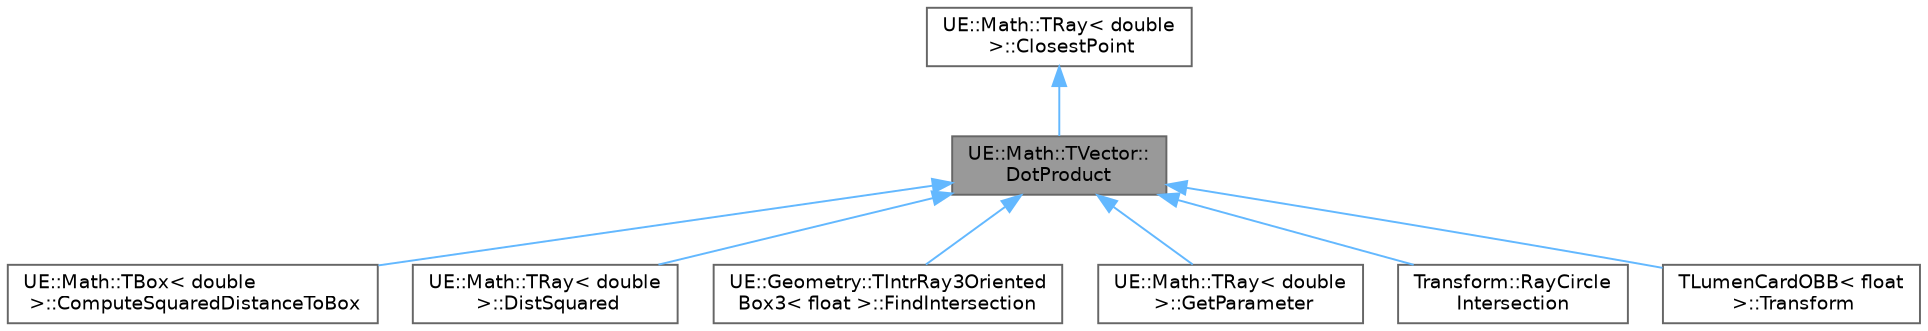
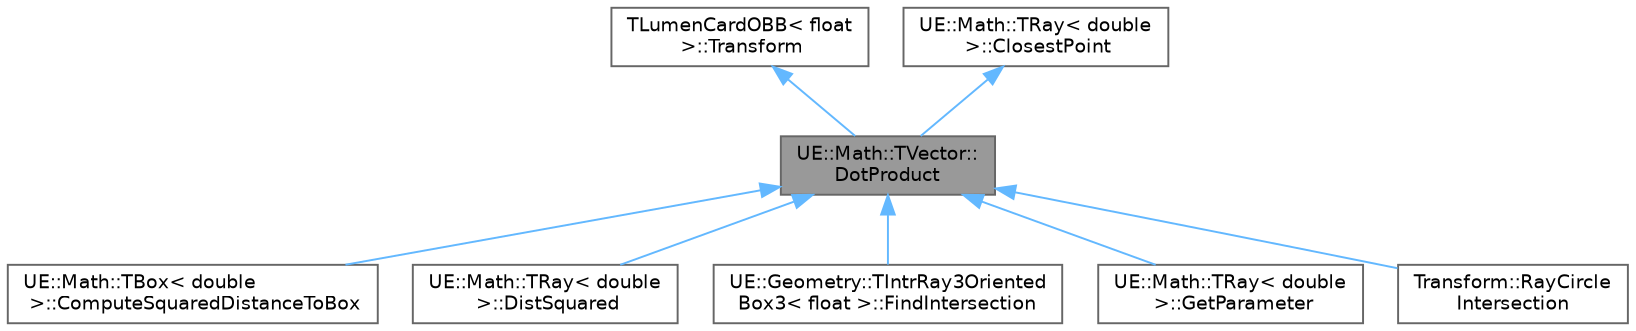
  digraph {
    rankdir=TB
    node [color=grey40 fillcolor=white fontname=Helvetica fontsize=10 shape=box style=filled]
    edge [color=steelblue1 dir=back fontname=Helvetica fontsize=10 labelfontname=Helvetica labelfontsize=10 style=solid]
    n1 [color=gray40 fillcolor=grey60 fontcolor=black height=0.2 label="UE::Math::TVector::\lDotProduct" width=0.4]
    n2 [height=0.2 label="UE::Math::TBox\< double\l \>::ComputeSquaredDistanceToBox" width=0.4]
    n3 [height=0.2 label="UE::Math::TRay\< double\l \>::DistSquared" width=0.4]
    n4 [height=0.2 label="UE::Geometry::TIntrRay3Oriented\lBox3\< float \>::FindIntersection" width=0.4]
    n5 [height=0.2 label="UE::Math::TRay\< double\l \>::GetParameter" width=0.4]
    n6 [height=0.2 label="Transform::RayCircle\lIntersection" width=0.4]
    n7 [height=0.2 label="TLumenCardOBB\< float\l \>::Transform" width=0.4]
    n8 [height=0.2 label="UE::Math::TRay\< double\l \>::ClosestPoint" width=0.4]
    n1 -> n2
    n1 -> n3
    n1 -> n4
    n1 -> n5
    n1 -> n6
-   n1 -> n7
+   n7 -> n1
    n8 -> n1
  }
